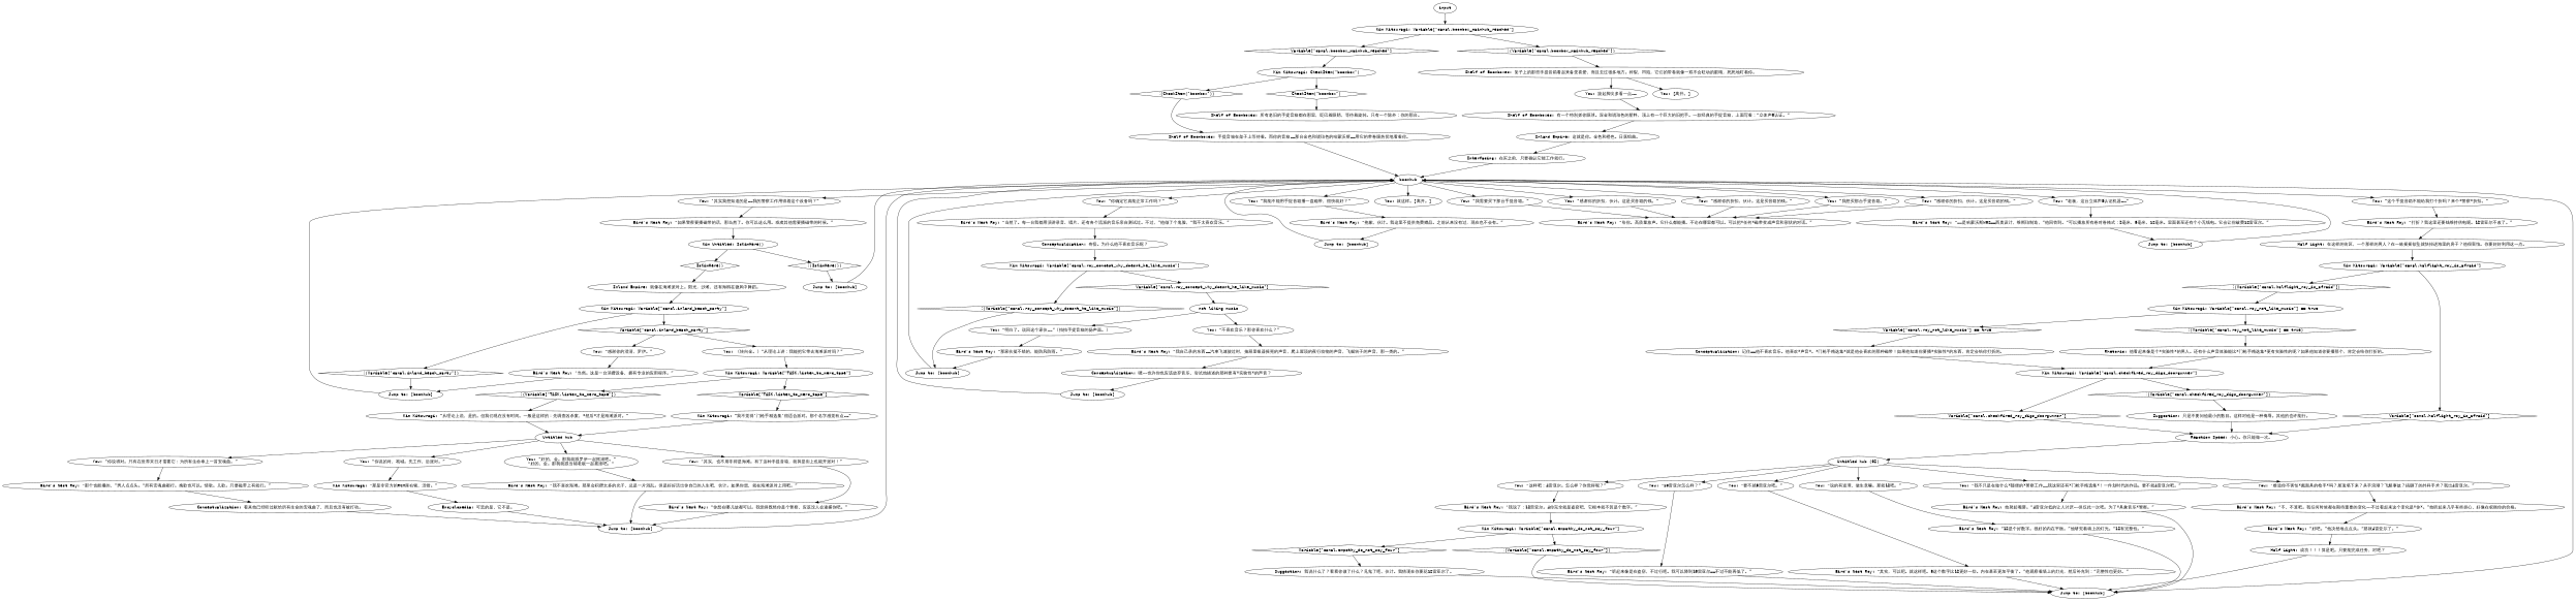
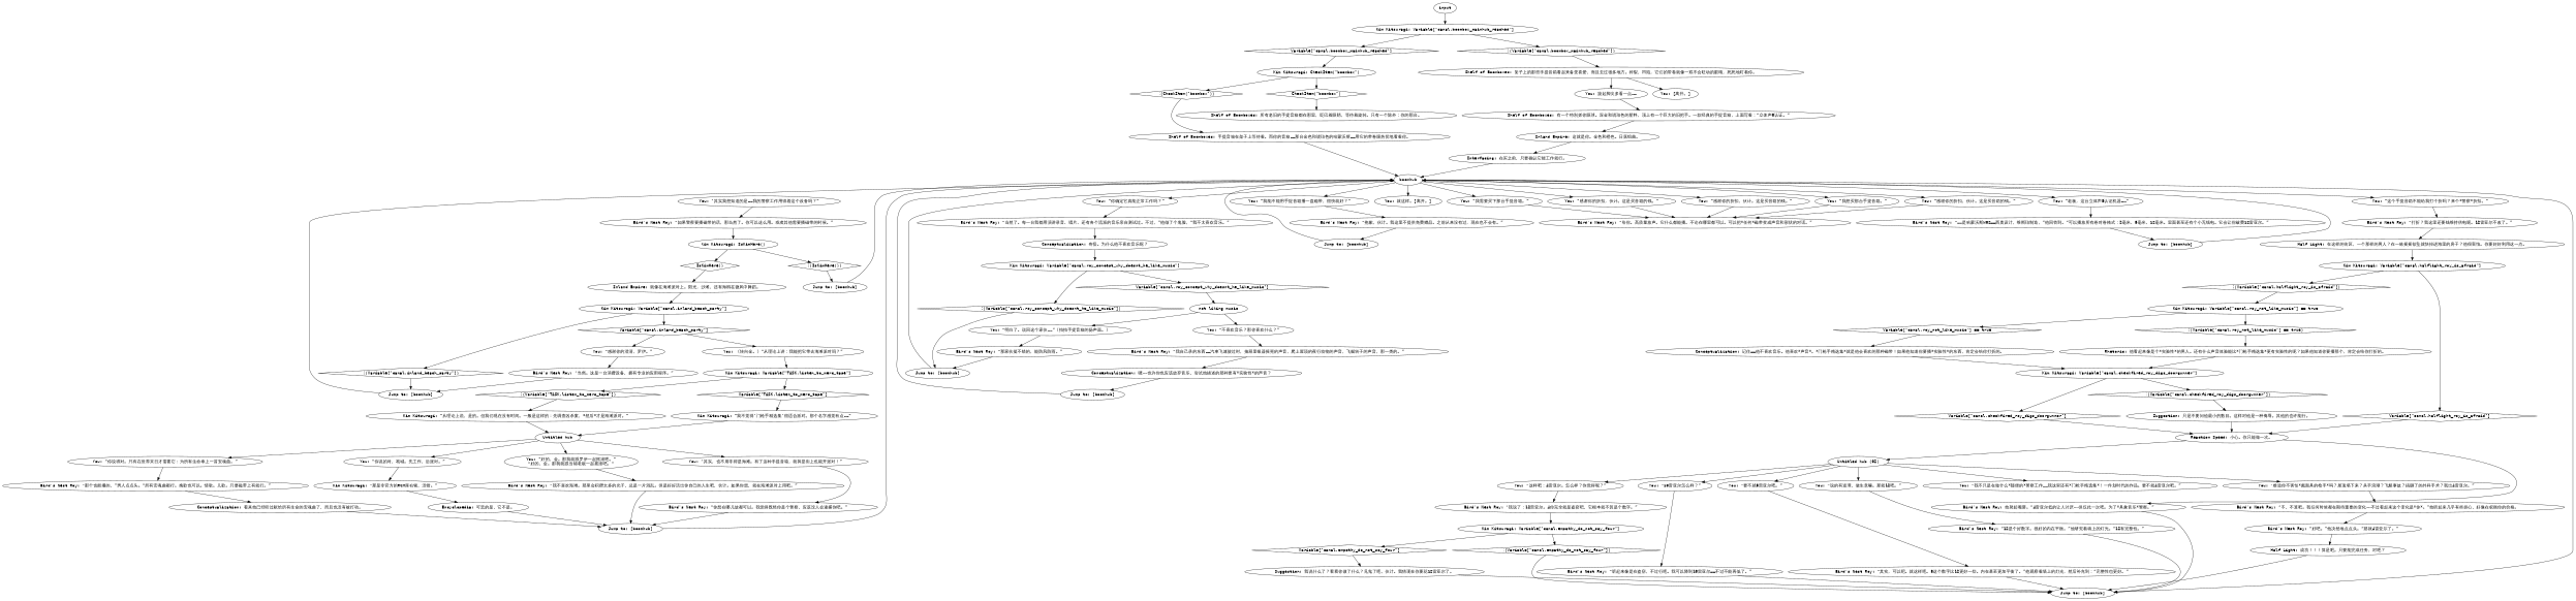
  digraph {
    fontname="DejaVu Sans Mono"
    node [fontname="DejaVu Sans Mono"]
    edge [fontname="DejaVu Sans Mono"]
    n1 [label=input]
    n2 [label="Kim Kitsuragi: Variable[\"canal.boombox_mainhub_reached\"]"]
    n3 [label="Variable[\"canal.boombox_mainhub_reached\"]" shape=diamond]
    n4 [label="!(Variable[\"canal.boombox_mainhub_reached\"])" shape=diamond]
    n5 [label="Bird's Nest Roy: “你想在哪儿放都可以。我觉得既然你是个警察，应该没人会逮捕你吧。”"]
    n6 [label="Jump to: [boomhub]"]
    n7 [label=boomhub]
    n8 [label="Kim Kitsuragi: “我不觉得‘门枪手精选集’很适合派对。那个名字感觉有点……”"]
    n9 [label="Untitled hub"]
    n10 [label="You: “你说的对，曷城。先工作，后派对。”"]
    n11 [label="You: “好的，金。那我就跟罗伊一起摇滚吧。”\n“好的，金。那我就跟当铺老板一起摇滚吧。”"]
    n12 [label="You: “其实，也不用非得是海滩。有了这种手提音箱，就算是街上也能开派对！”"]
    n13 [label="You: “你说得对。只有在世界末日才需要它：为所有生命奉上一首安魂曲。”"]
    n14 [label="Shelf of Boomboxes: 架子上的那些手提音箱看起来备受喜爱，而且去过很多地方。碎裂，凹陷，它们的带卷就像一双不会眨动的眼睛，死死地盯着你。"]
    n15 [label="You: [离开。]"]
    n16 [label="You: 踮起脚尖多看一点……"]
    n17 [label="Shelf of Boomboxes: 有一个特别抓你眼球。深金和琥珀色的塑料，顶上有一个巨大的旧把手。一款经典的手提音箱，上面写着：“立体声8认证。”"]
    n18 [label="Bird's Nest Roy: “打折？我这里还要钱维持供电呢。12雷亚尔不改了。”"]
    n19 [label="Half Light: 在这样的街区，一个那样的男人？在一栋摇摇欲坠就快掉进海里的房子？他很害怕。你要好好利用这一点。"]
    n20 [label="Kim Kitsuragi: Variable[\"canal.halflight_roy_is_afraid\"]"]
    n21 [label="Kim Kitsuragi: Variable[\"canal.roy_concept_why_doesnt_he_like_music\"]"]
    n22 [label="Variable[\"canal.roy_concept_why_doesnt_he_like_music\"]" shape=diamond]
    n23 [label="!(Variable[\"canal.roy_concept_why_doesnt_he_like_music\"])" shape=diamond]
    n24 [label="not liking music"]
    n25 [label="Jump to: [boomhub]"]
    n26 [label="You: “不喜欢音乐？那你喜欢什么？”"]
    n27 [label="You: “明白了。说回这个家伙……”（拍拍手提音箱的扬声器。）"]
    n28 [label="Kim Kitsuragi: Variable[\"canal.empathy_do_not_say_four\"]"]
    n29 [label="Variable[\"canal.empathy_do_not_say_four\"]" shape=diamond]
    n30 [label="!(Variable[\"canal.empathy_do_not_say_four\"])" shape=diamond]
    n31 [label="Suggestion: 我说什么了？看看你做了什么？见鬼了吧，伙计。我猜现在你要花12雷亚尔了。"]
    n32 [label="Jump to: [boomhub]"]
    n33 [label="Jump to: [boomhub]"]
    n34 [label="You: “你确定它真能正常工作吗？”"]
    n35 [label="You: “我能不能用手提音箱播一盘磁带，很快就好？”"]
    n36 [label="You: 就这样。[离开。]"]
    n37 [label="You: “感谢你的折扣，伙计。这是买音箱的钱。”"]
    n38 [label="You: “感谢你的折扣，伙计。这是买音箱的钱。”"]
    n39 [label="You: “老板，这台立体声8认证机器……”"]
    n40 [label="You: “我想买那台手提音箱。”"]
    n41 [label="You: “其实我想知道的是……我的警察工作用得着这个设备吗？”"]
    n42 [label="You: “这个手提音箱不能给我打个折吗？来个*警察*折扣。”"]
    n43 [label="You: “感谢你的折扣，伙计。这是买音箱的钱。”"]
    n44 [label="You: “我需要买下那台手提音箱。”"]
    n45 [label="Jump to: [boomhub]"]
    n46 [label="Conceptualization: 嗯……也许你也应该放弃音乐，尝试他描述的那种更有*实验性*的声音？"]
    n47 [label="Variable[\"canal.halflight_roy_is_afraid\"]" shape=diamond]
    n48 [label="!(Variable[\"canal.halflight_roy_is_afraid\"])" shape=diamond]
    n49 [label="Bird's Nest Roy: “当然了。每一台我都用演讲录音、唱片、还有各个流派的音乐亲自测试过。不过，”他做了个鬼脸，“我不太喜欢音乐。”"]
    n50 [label="Conceptualization: 奇怪。为什么他不喜欢音乐呢？"]
    n51 [label="Suggestion: 只是不要问他最小的数目。这样对他是一种侮辱。其他的也许能行。"]
    n52 [label="Reaction Speed: 小心。你只能做一次。"]
    n53 [label="Untitled hub (02)"]
    n54 [label="You: “难道你不害怕*戴面具的枪手*吗？屋顶塌下来？杀手浪潮？飞艇事故？搞砸了的外科手术？我出4雷亚尔。”"]
    n55 [label="Bird's Nest Roy: “不，不算吧。我任何时候都在期待重要的变化……不过看起来这个变化是*你*。”他听起来几乎有些担心，好像在权衡你的价格。"]
    n56 [label="Bird's Nest Roy: “好吧。”他决然地点点头。“那就4雷亚尔了。”"]
    n57 [label="Conceptualization: 记住——他不喜欢音乐。他喜欢*声音*。*门枪手精选集*就是他会喜欢的那种磁带！如果他知道你要播*实验性*的东西，肯定会给你打折的。"]
    n58 [label="Kim Kitsuragi: Variable[\"canal.checkfired_roy_digs_doorgunner\"]"]
    n59 [label="Variable[\"canal.checkfired_roy_digs_doorgunner\"]" shape=diamond]
    n60 [label="!(Variable[\"canal.checkfired_roy_digs_doorgunner\"])" shape=diamond]
    n61 [label="Conceptualization: 看来他已经听过献给所有生命的安魂曲了，而且也没有被打动。"]
    n62 [label="Encyclopedia: 可悲的是，它不是。"]
    n63 [label="Bird's Nest Roy: “……是哈蒙沃斯W02——西奥设计，维斯珀制造，”他回答到。“可以播放所有卷对卷格式：2毫米、8毫米、12毫米。里面甚至还有个小无线电。它会让你破费12雷亚尔。”"]
    n64 [label="Jump to: [boomhub]"]
    n65 [label="Bird's Nest Roy: “我自己录的东西——汽車飞速驶过时，抽屉里银器摇晃的声音，爬上屋顶的夜行动物的声音，飞艇转子的声音，那一类的。”"]
    n66 [label="Inland Empire: 这就是你。金色和橙色。日落组曲。"]
    n67 [label="Interfacing: 在买之前，只要确认它能工作就行。"]
    n68 [label="Inland Empire: 就像在海滩派对上。阳光，沙滩，还有海鸥在微风中舞蹈。"]
    n69 [label="Kim Kitsuragi: Variable[\"canal.inland_beach_party\"]"]
    n70 [label="Variable[\"canal.inland_beach_party\"]" shape=diamond]
    n71 [label="!(Variable[\"canal.inland_beach_party\"])" shape=diamond]
    n72 [label="Kim Kitsuragi: “那是非官方的RCM座右铭，没错。”"]
    n73 [label="You: “我不只是在做什么*随便的*警察工作——我这里还有*门枪手精选集*！一件划时代的作品。要不就4雷亚尔吧。”"]
    n74 [label="You: “这样吧：4雷亚尔。怎么样？你觉得呢？”"]
    n75 [label="You: “要不就8雷亚尔吧。”"]
    n76 [label="You: “说的有道理，做生意嘛。那就12吧。”"]
    n77 [label="You: “10雷亚尔怎么样？”"]
    n78 [label="Shelf of Boomboxes: 手提音箱在架子上等待着。而你的音箱——那台金色和琥珀色的哈蒙沃斯——用它的带卷眼热切地看着你。"]
    n79 [label="Bird's Nest Roy: “那家伙挺不错的，能防风防雨。”"]
    n80 [label="Kim Kitsuragi: Variable[\"canal.roy_not_like_music\"] == true"]
    n81 [label="Variable[\"canal.roy_not_like_music\"] == true" shape=diamond]
    n82 [label="!(Variable[\"canal.roy_not_like_music\"] == true)" shape=diamond]
    n83 [label="Bird's Nest Roy: 他努起嘴唇。“4雷亚尔低的让人讨厌……但仅此一次吧。为了*具象音乐*警察。”"]
    n84 [label="Bird's Nest Roy: “我说了：12雷亚尔。4你完全就是盗窃吧，它根本就不算是个数字。”"]
    n85 [label="Bird's Nest Roy: “抱歉，伙计。我这里不提供免费赠品。之前从来没有过，现在也不会有。”"]
    n86 [label="Bird's Nest Roy: “我不喜欢海滩。那里会积攒太多的光子，总是一片混乱。但是好好活出你自己的人生吧，伙计。如果你想，就在海滩派对上用吧。”"]
    n87 [label="Shelf of Boomboxes: 所有老旧的手提音箱都在那里，眨巴着眼睛，等待着旋转。只有一个除外：你的那台。"]
    n88 [label="Jump to: [boomhub]"]
    n89 [label="Bird's Nest Roy: “那个也能播的，”男人点点头。“所有安魂曲都行。挽歌也可以。情歌。儿歌。只要磁带上有就行。”"]
    n90 [label="Bird's Nest Roy: “给你。高质量放声。它什么都能播。不论在哪里都可以。可以把*任何*磁带变成声音和形状的对话。”"]
    n91 [label="Bird's Nest Roy: “如果警察要播磁带的话，那当然了。你可以这么用。或者其他需要播磁带的时候。”"]
-   n92 [label="Kim Untitled: IsKimHere()"]
+   n92 [label="Kim Kitsuragi: IsKimHere()"]
    n93 [label="IsKimHere()" shape=diamond]
    n94 [label="!(IsKimHere())" shape=diamond]
    n95 [label="You: “感谢你的澄清，罗伊。”"]
    n96 [label="Bird's Nest Roy: “当然。这是一台消费设备，拥有专业的应用程序。”"]
    n97 [label="Jump to: [boomhub]"]
    n98 [label="Bird's Nest Roy: “听起来像是在盗窃，不过行吧。我可以降到10雷亚尔——不过不能再低了。”"]
    n99 [label="Kim Kitsuragi: Variable[\"TASK.listen_to_merc_tape\"]"]
    n100 [label="Variable[\"TASK.listen_to_merc_tape\"]" shape=diamond]
    n101 [label="!(Variable[\"TASK.listen_to_merc_tape\"])" shape=diamond]
    n102 [label="Kim Kitsuragi: “从理论上说，是的。但我们现在没有时间。一般是这样的：先调查凶杀案，*然后*才是海滩派对。”"]
    n103 [label="Bird's Nest Roy: “其实，可以吧。就这样吧。8这个数字比12更好一些。内在甚至更加平衡了。”他观察着墙上的灯光，然后补充到：“完整性也更好。”"]
    n104 [label="Bird's Nest Roy: “12是个好数字。很好的内在平衡。”他研究着墙上的灯光。“12有完整性。”"]
    n105 [label="Kim Kitsuragi: CheckItem(\"boombox\")"]
    n106 [label="CheckItem(\"boombox\")" shape=diamond]
    n107 [label="!(CheckItem(\"boombox\"))" shape=diamond]
    n108 [label="Half Light: 成功！！！算是吧。只要能完成任务，对吧？"]
    n109 [label="Rhetoric: 他看起来像是个*实验性*的男人。还有什么声音体验能比*门枪手精选集*更有实验性的呢？如果他知道你要播那个，肯定会给你打折的。"]
    n110 [label="You: （转向金。）“从理论上讲：我能把它带去海滩派对吗？”"]
    n1 -> n2
    n2 -> n3
    n2 -> n4
    n3 -> n105
    n4 -> n14
    n5 -> n6
    n6 -> n7
    n7 -> n34
    n7 -> n35
    n7 -> n36
    n7 -> n37
    n7 -> n38
    n7 -> n39
    n7 -> n40
-   n7 -> n41
    n7 -> n42
    n7 -> n43
    n7 -> n44
    n8 -> n9
    n9 -> n10
    n9 -> n11
    n9 -> n12
    n9 -> n13
    n10 -> n72
    n11 -> n86
    n12 -> n5
    n13 -> n89
    n14 -> n15
    n14 -> n16
    n16 -> n17
    n17 -> n66
    n18 -> n19
    n19 -> n20
    n20 -> n47
    n20 -> n48
    n21 -> n22
    n21 -> n23
    n22 -> n24
    n23 -> n25
    n24 -> n26
    n24 -> n27
    n25 -> n7
    n26 -> n65
    n27 -> n79
    n28 -> n29
    n28 -> n30
    n29 -> n31
    n30 -> n32
    n31 -> n32
    n32 -> n7
    n33 -> n7
    n34 -> n49
    n35 -> n85
    n37 -> n90
    n38 -> n90
    n39 -> n63
    n40 -> n90
    n41 -> n91
    n42 -> n18
    n43 -> n90
    n44 -> n90
    n45 -> n7
    n46 -> n33
    n47 -> n52
    n48 -> n80
    n49 -> n50
    n50 -> n21
    n51 -> n52
    n52 -> n53
    n53 -> n54
    n53 -> n73
    n53 -> n74
    n53 -> n75
    n53 -> n76
    n53 -> n77
    n54 -> n55
    n55 -> n56
    n56 -> n108
    n57 -> n58
    n58 -> n59
    n58 -> n60
    n59 -> n52
    n60 -> n51
    n61 -> n6
    n62 -> n6
    n63 -> n64
    n64 -> n7
    n65 -> n46
    n66 -> n67
    n67 -> n7
    n68 -> n69
    n69 -> n70
    n69 -> n71
    n70 -> n95
    n70 -> n110
    n71 -> n97
    n72 -> n62
-   n73 -> n83
+   n52 -> n83
    n74 -> n84
    n75 -> n103
    n76 -> n104
    n77 -> n98
    n78 -> n7
    n79 -> n25
    n80 -> n81
    n80 -> n82
    n81 -> n57
    n82 -> n109
    n83 -> n32
    n84 -> n28
    n85 -> n45
    n86 -> n6
    n88 -> n7
    n89 -> n61
    n91 -> n92
    n92 -> n93
    n92 -> n94
    n93 -> n68
    n94 -> n88
    n95 -> n96
    n96 -> n97
    n97 -> n7
    n98 -> n32
    n99 -> n100
    n99 -> n101
    n100 -> n8
    n101 -> n102
    n102 -> n9
    n103 -> n32
    n104 -> n32
    n105 -> n106
    n105 -> n107
    n106 -> n87
    n107 -> n78
    n108 -> n32
    n109 -> n58
    n110 -> n99
  }
